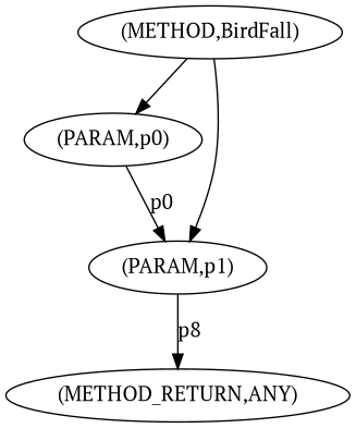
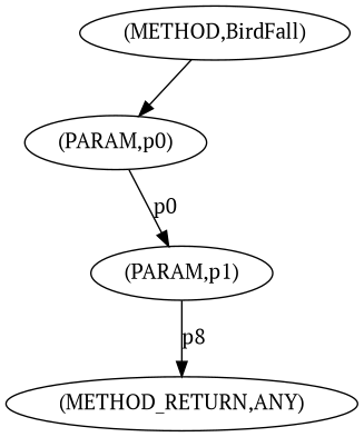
  digraph {
    fontname="PT Serif"
    node [fontname="PT Serif"]
    edge [fontname="PT Serif"]
    n1 [label=<(METHOD,BirdFall)>]
    n2 [label=<(PARAM,p0)>]
    n3 [label=<(PARAM,p1)>]
    n4 [label=<(METHOD_RETURN,ANY)>]
    n1 -> n2
-   n1 -> n3
    n2 -> n3 [label=p0]
    n3 -> n4 [label=p8]
  }
